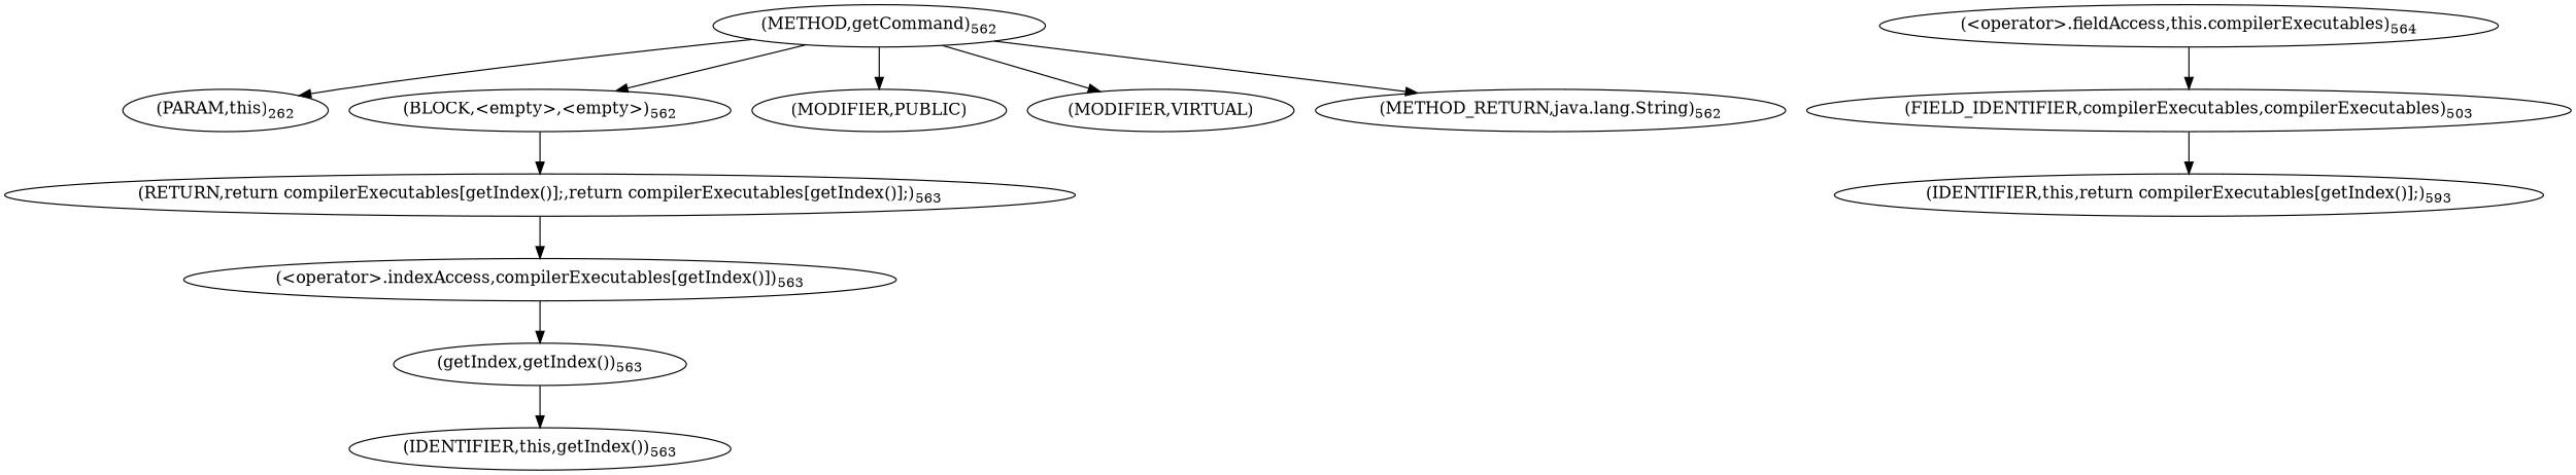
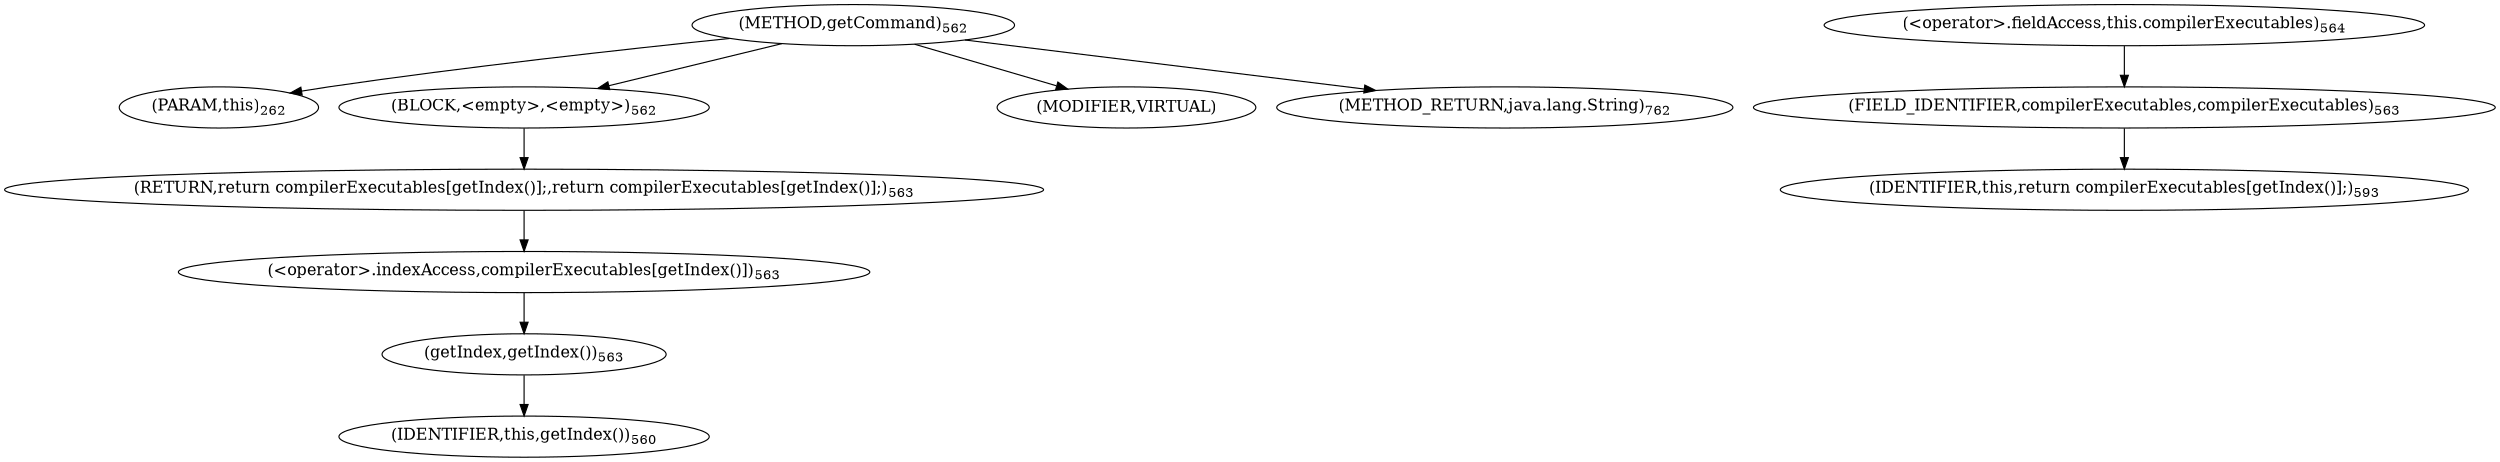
  digraph {
    n1 [label=<(METHOD,getCommand)<SUB>562</SUB>>]
    n2 [label=<(PARAM,this)<SUB>262</SUB>>]
    n3 [label=<(BLOCK,&lt;empty&gt;,&lt;empty&gt;)<SUB>562</SUB>>]
-   n4 [label=<(MODIFIER,PUBLIC)>]
    n5 [label=<(MODIFIER,VIRTUAL)>]
-   n6 [label=<(METHOD_RETURN,java.lang.String)<SUB>562</SUB>>]
+   n6 [label=<(METHOD_RETURN,java.lang.String)<SUB>762</SUB>>]
    n7 [label=<(RETURN,return compilerExecutables[getIndex()];,return compilerExecutables[getIndex()];)<SUB>563</SUB>>]
    n8 [label=<(&lt;operator&gt;.indexAccess,compilerExecutables[getIndex()])<SUB>563</SUB>>]
    n9 [label=<(getIndex,getIndex())<SUB>563</SUB>>]
    n10 [label=<(&lt;operator&gt;.fieldAccess,this.compilerExecutables)<SUB>564</SUB>>]
-   n11 [label=<(FIELD_IDENTIFIER,compilerExecutables,compilerExecutables)<SUB>503</SUB>>]
-   n12 [label=<(IDENTIFIER,this,getIndex())<SUB>563</SUB>>]
+   n11 [label=<(FIELD_IDENTIFIER,compilerExecutables,compilerExecutables)<SUB>563</SUB>>]
+   n12 [label=<(IDENTIFIER,this,getIndex())<SUB>560</SUB>>]
    n13 [label=<(IDENTIFIER,this,return compilerExecutables[getIndex()];)<SUB>593</SUB>>]
    n1 -> n2
    n1 -> n3
-   n1 -> n4
    n1 -> n5
    n1 -> n6
    n3 -> n7
    n7 -> n8
    n8 -> n9
    n9 -> n12
    n10 -> n11
    n11 -> n13
  }
